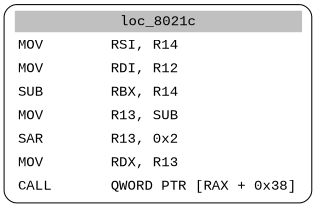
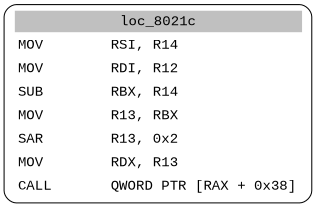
  digraph {
-   n1 [fontname="Courier New" label=<<table border="0" cellborder="0" cellpadding="3"><tr><td align="center" colspan="2" bgcolor="grey">loc_8021c</td></tr><tr><td align="left">MOV        RSI, R14</td></tr><tr><td align="left">MOV        RDI, R12</td></tr><tr><td align="left">SUB        RBX, R14</td></tr><tr><td align="left">MOV        R13, SUB</td></tr><tr><td align="left">SAR        R13, 0x2</td></tr><tr><td align="left">MOV        RDX, R13</td></tr><tr><td align="left">CALL       QWORD PTR [RAX + 0x38]</td></tr></table>> shape=Mrecord]
+   n1 [fontname="Courier New" label=<<table border="0" cellborder="0" cellpadding="3"><tr><td align="center" colspan="2" bgcolor="grey">loc_8021c</td></tr><tr><td align="left">MOV        RSI, R14</td></tr><tr><td align="left">MOV        RDI, R12</td></tr><tr><td align="left">SUB        RBX, R14</td></tr><tr><td align="left">MOV        R13, RBX</td></tr><tr><td align="left">SAR        R13, 0x2</td></tr><tr><td align="left">MOV        RDX, R13</td></tr><tr><td align="left">CALL       QWORD PTR [RAX + 0x38]</td></tr></table>> shape=Mrecord]
  }
